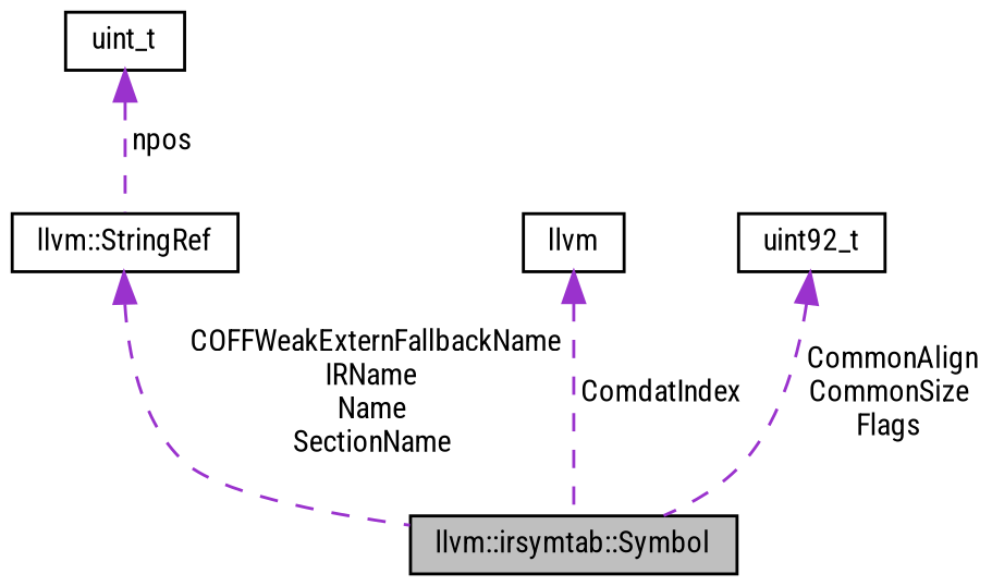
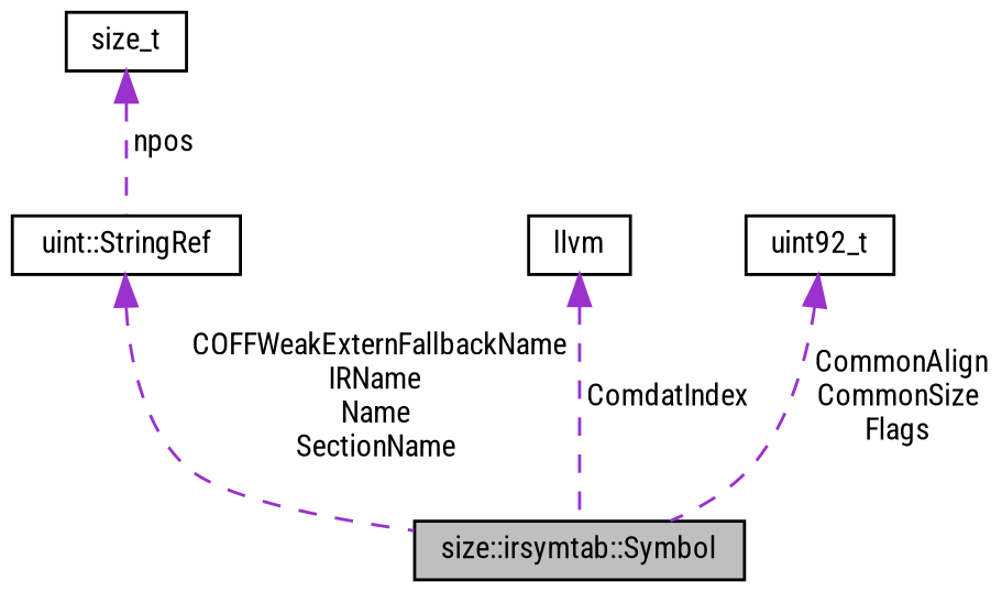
  digraph {
    fontname="Roboto Condensed"
    node [color=black fontname="Roboto Condensed" fontsize=10 shape=box]
    edge [color=darkorchid3 dir=back fontname="Roboto Condensed" fontsize=10 labelfontname=Helvetica labelfontsize=10 style=dashed]
-   n1 [fillcolor=grey75 fontcolor=black height=0.2 label="llvm::irsymtab::Symbol" style=filled width=0.4]
-   n2 [height=0.2 label="llvm::StringRef" width=0.4]
-   n3 [height=0.2 label=uint_t width=0.4]
+   n1 [fillcolor=grey75 fontcolor=black height=0.2 label="size::irsymtab::Symbol" style=filled width=0.4]
+   n2 [height=0.2 label="uint::StringRef" width=0.4]
+   n3 [height=0.2 label=size_t width=0.4]
    n4 [height=0.2 label=llvm width=0.4]
    n5 [height=0.2 label=uint92_t width=0.4]
    n2 -> n1 [label=" COFFWeakExternFallbackName\nIRName\nName\nSectionName"]
    n3 -> n2 [label=" npos"]
    n4 -> n1 [label=" ComdatIndex"]
    n5 -> n1 [label=" CommonAlign\nCommonSize\nFlags"]
  }
